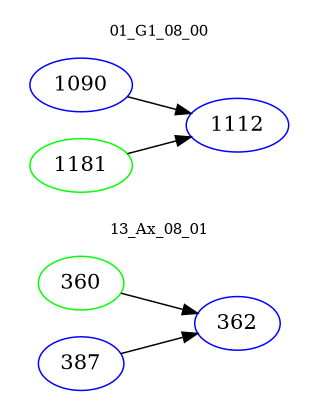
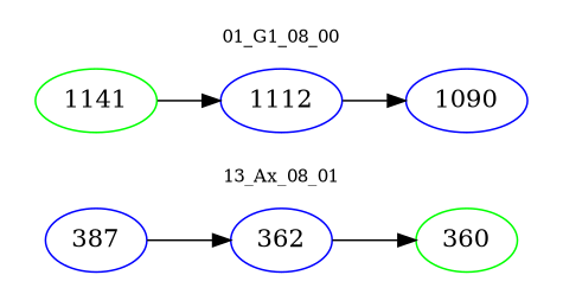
  digraph {
    rankdir=LR
    node [color=blue]
    edge [color=black]
    n1 [label=362]
    n2 [color=green label=360]
    n3 [label=387]
    n4 [label=1112]
    n5 [label=1090]
-   n6 [color=green label=1181]
+   n6 [color=green label=1141]
    subgraph cluster_1 {
      color=white
      fontsize=10
      label="13_Ax_08_01"
      n1
      n2
      n3
    }
    subgraph cluster_2 {
      color=white
      fontsize=10
      label="01_G1_08_00"
      n4
      n5
      n6
    }
-   n2 -> n1
+   n1 -> n2
    n3 -> n1
-   n5 -> n4
+   n4 -> n5
    n6 -> n4
  }
